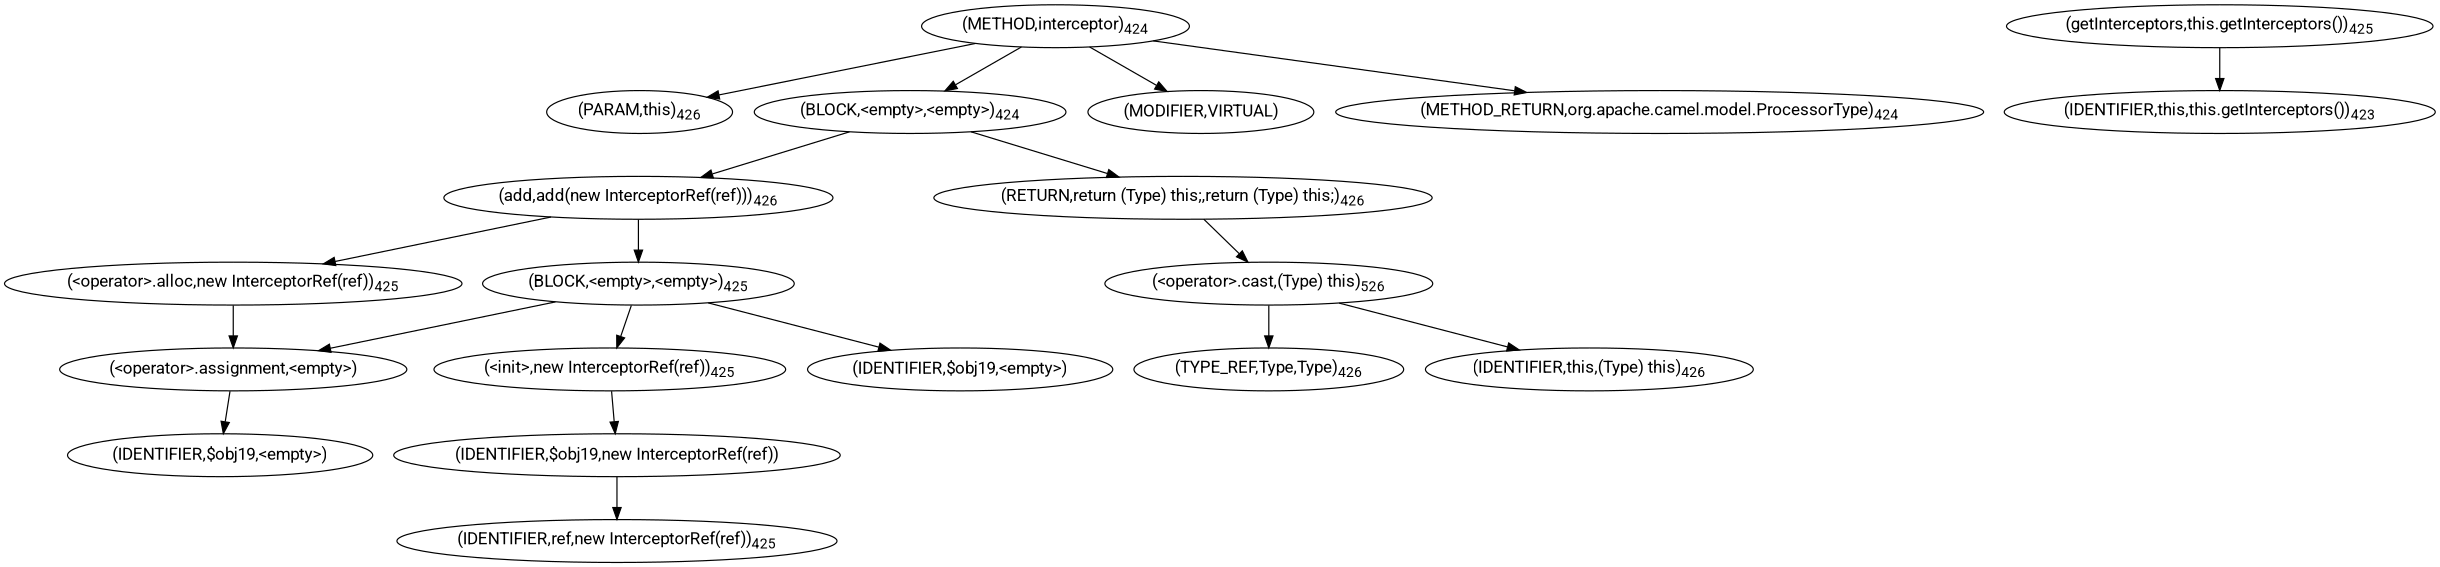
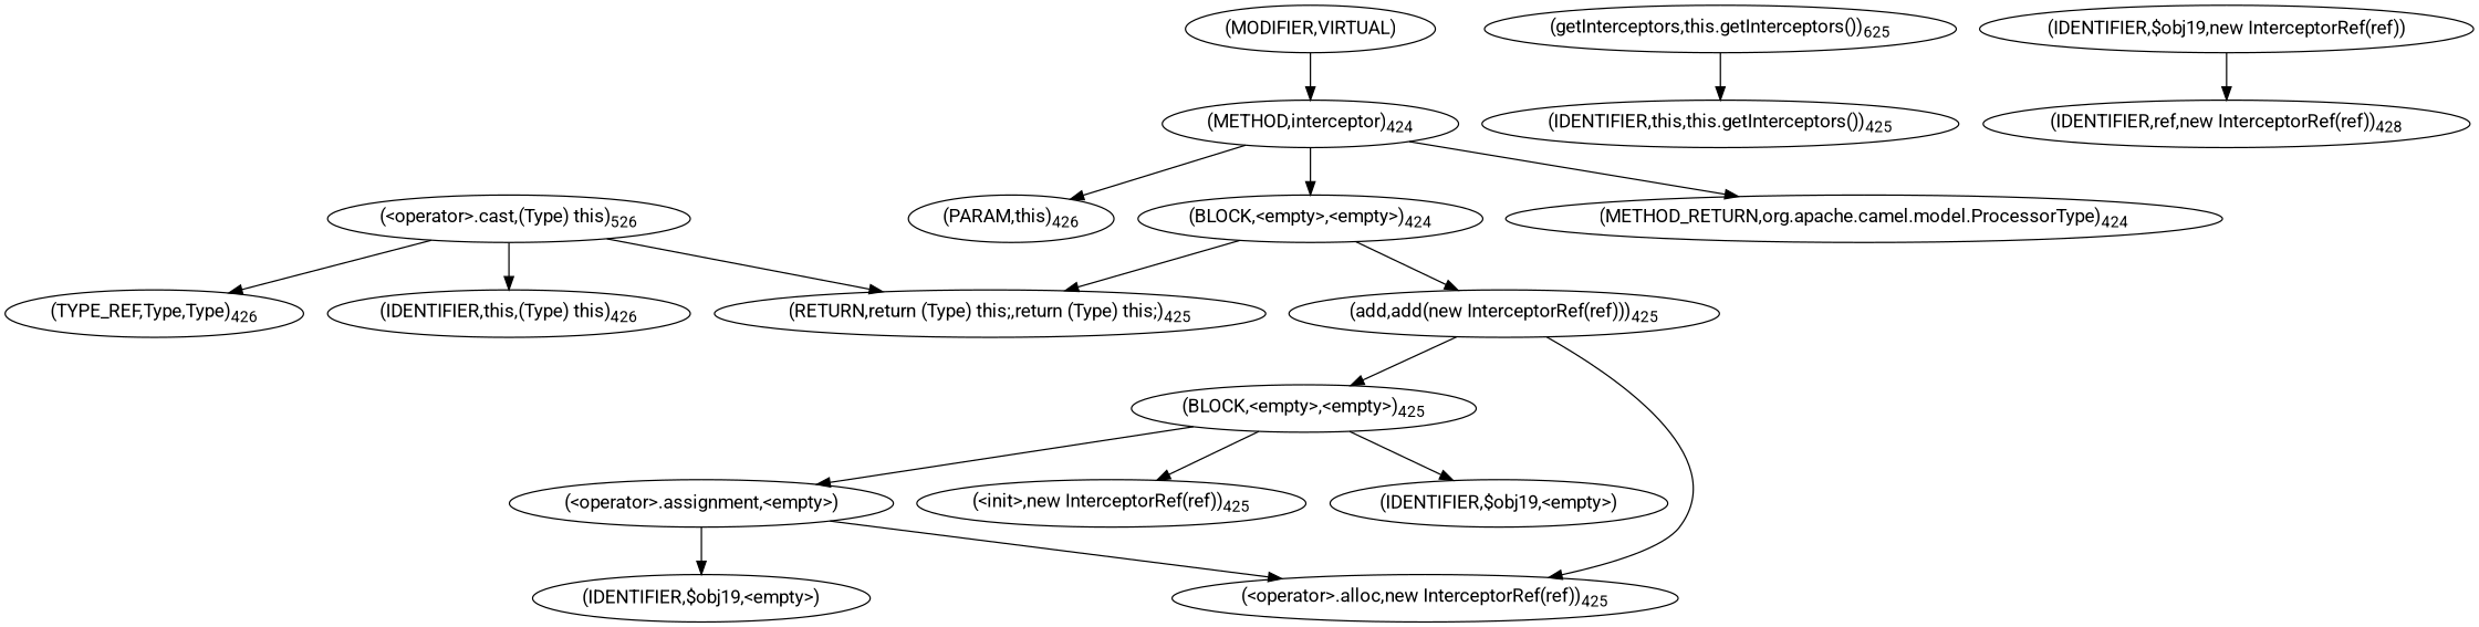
  digraph {
    fontname=Roboto
    node [fontname=Roboto]
    edge [fontname=Roboto]
    n1 [label=<(METHOD,interceptor)<SUB>424</SUB>>]
    n2 [label=<(PARAM,this)<SUB>426</SUB>>]
    n3 [label=<(BLOCK,&lt;empty&gt;,&lt;empty&gt;)<SUB>424</SUB>>]
    n4 [label=<(MODIFIER,VIRTUAL)>]
    n5 [label=<(METHOD_RETURN,org.apache.camel.model.ProcessorType)<SUB>424</SUB>>]
-   n6 [label=<(add,add(new InterceptorRef(ref)))<SUB>426</SUB>>]
-   n7 [label=<(RETURN,return (Type) this;,return (Type) this;)<SUB>426</SUB>>]
+   n6 [label=<(add,add(new InterceptorRef(ref)))<SUB>425</SUB>>]
+   n7 [label=<(RETURN,return (Type) this;,return (Type) this;)<SUB>425</SUB>>]
    n8 [label=<(BLOCK,&lt;empty&gt;,&lt;empty&gt;)<SUB>425</SUB>>]
    n9 [label=<(&lt;operator&gt;.alloc,new InterceptorRef(ref))<SUB>425</SUB>>]
    n10 [label=<(&lt;operator&gt;.cast,(Type) this)<SUB>526</SUB>>]
-   n11 [label=<(getInterceptors,this.getInterceptors())<SUB>425</SUB>>]
-   n12 [label=<(IDENTIFIER,this,this.getInterceptors())<SUB>423</SUB>>]
+   n11 [label=<(getInterceptors,this.getInterceptors())<SUB>625</SUB>>]
+   n12 [label=<(IDENTIFIER,this,this.getInterceptors())<SUB>425</SUB>>]
    n13 [label=<(&lt;operator&gt;.assignment,&lt;empty&gt;)>]
    n14 [label=<(&lt;init&gt;,new InterceptorRef(ref))<SUB>425</SUB>>]
    n15 [label=<(IDENTIFIER,$obj19,&lt;empty&gt;)>]
    n16 [label=<(IDENTIFIER,$obj19,&lt;empty&gt;)>]
    n17 [label=<(IDENTIFIER,$obj19,new InterceptorRef(ref))>]
-   n18 [label=<(IDENTIFIER,ref,new InterceptorRef(ref))<SUB>425</SUB>>]
+   n18 [label=<(IDENTIFIER,ref,new InterceptorRef(ref))<SUB>428</SUB>>]
    n19 [label=<(TYPE_REF,Type,Type)<SUB>426</SUB>>]
    n20 [label=<(IDENTIFIER,this,(Type) this)<SUB>426</SUB>>]
    n1 -> n2
    n1 -> n3
-   n1 -> n4
+   n4 -> n1
    n1 -> n5
    n3 -> n6
    n3 -> n7
    n6 -> n8
    n6 -> n9
-   n7 -> n10
+   n10 -> n7
    n8 -> n13
    n8 -> n14
    n8 -> n15
    n10 -> n19
    n10 -> n20
    n11 -> n12
-   n9 -> n13
+   n13 -> n9
    n13 -> n16
-   n14 -> n17
    n17 -> n18
  }
